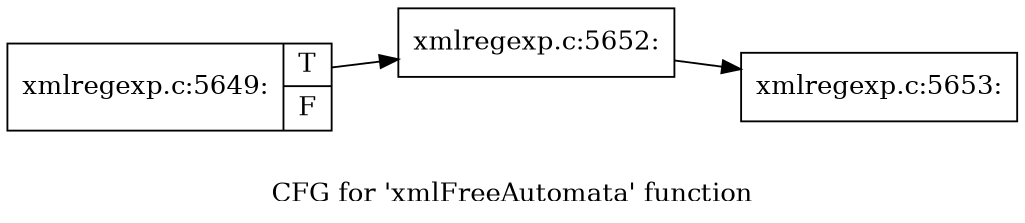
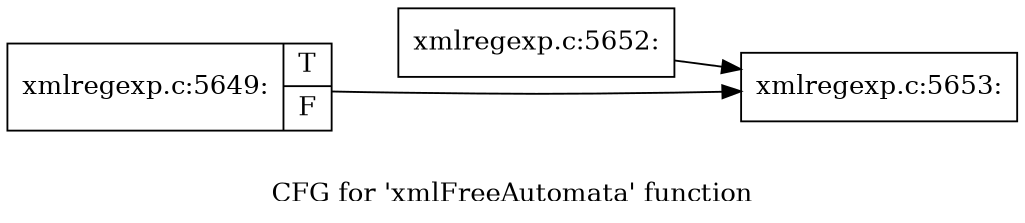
  digraph {
    label="CFG for 'xmlFreeAutomata' function"
    rankdir=LR
    node [shape=record]
    n1 [label="{xmlregexp.c:5649:|{<s0>T|<s1>F}}"]
    n2 [label="{xmlregexp.c:5652:}"]
    n3 [label="{xmlregexp.c:5653:}"]
-   n1 -> n2
+   n1 -> n3
    n2 -> n3
  }
